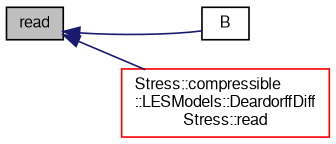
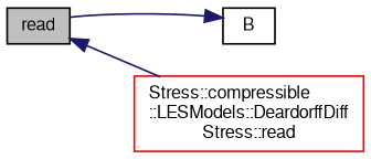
  digraph {
    rankdir=LR
    node [color=black fontname=FreeSans fontsize=10 shape=record]
    edge [color=midnightblue dir=back fontname=FreeSans fontsize=10 labelfontname=FreeSans labelfontsize=10 style=solid]
    n1 [fillcolor=grey75 fontcolor=black height=0.2 label=read style=filled width=0.4]
    n2 [height=0.2 label=B width=0.4]
    n3 [color=red height=0.2 label="Stress::compressible\l::LESModels::DeardorffDiff\lStress::read" width=0.4]
-   n1 -> n2
+   n2 -> n1
    n1 -> n3
  }
